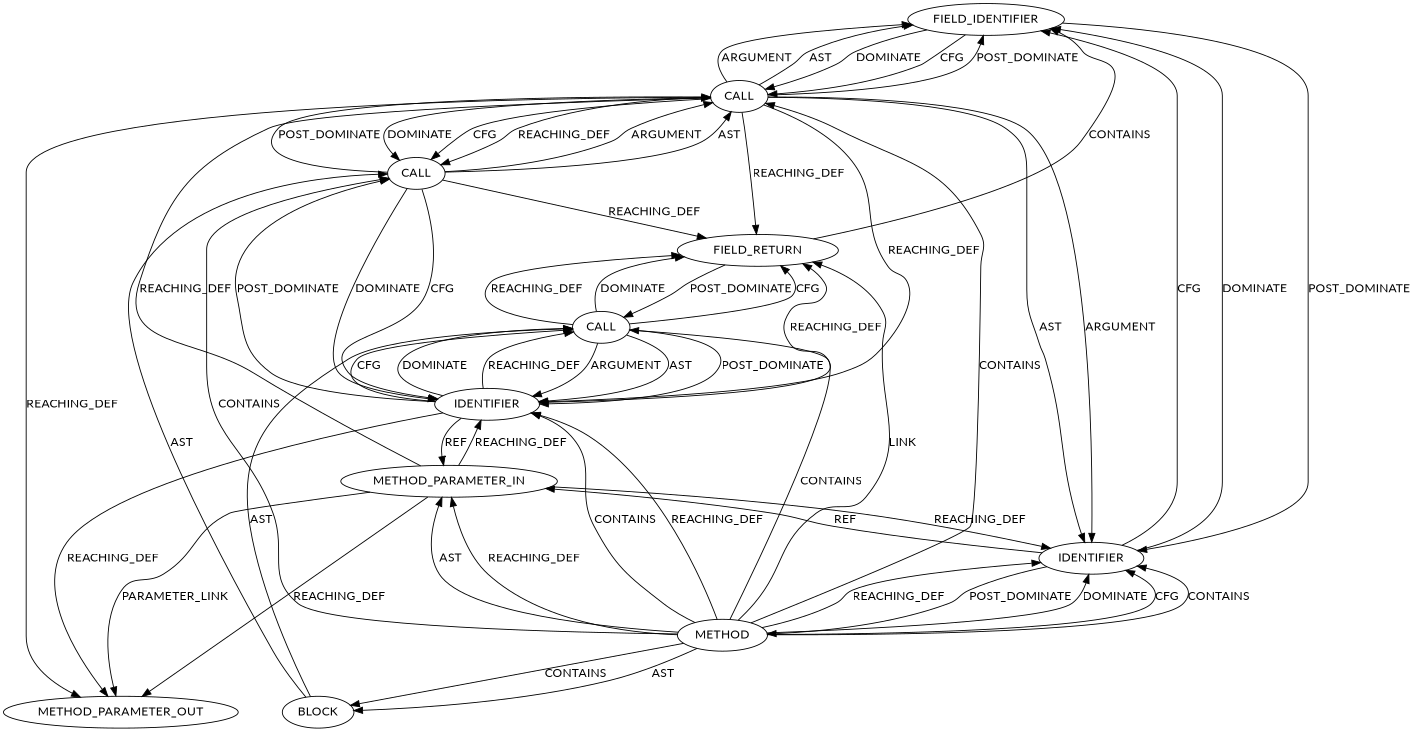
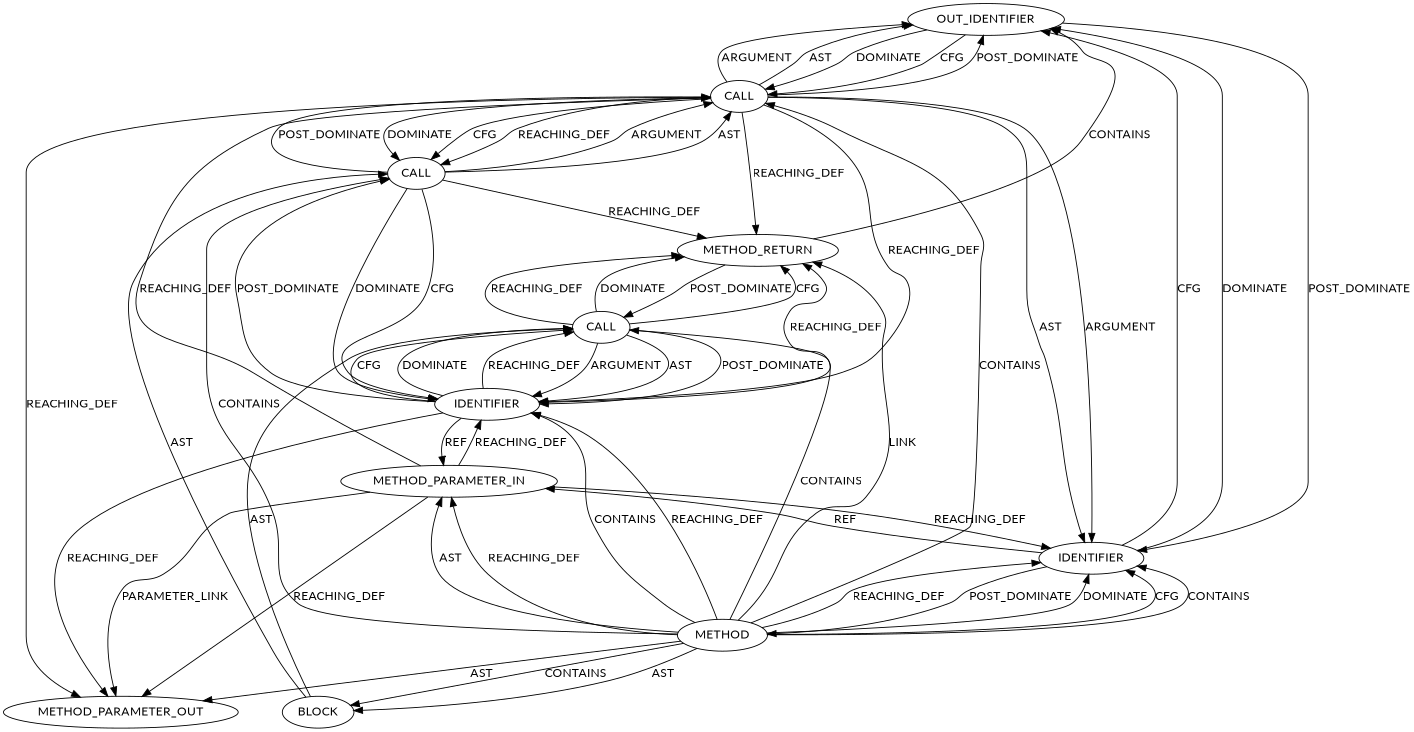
  digraph {
    fontname=Lato
    node [CODE=con COLUMN_NUMBER=2 LINE_NUMBER=1899 ORDER=1 fontname=Lato NAME=con TYPE_FULL_NAME="ceph_connection*"]
    edge [fontname=Lato]
-   n1 [ARGUMENT_INDEX=2 CANONICAL_NAME=in_seq CODE=in_seq ORDER=2 label=FIELD_IDENTIFIER NAME="" TYPE_FULL_NAME=""]
+   n1 [ARGUMENT_INDEX=2 CANONICAL_NAME=in_seq CODE=in_seq ORDER=2 label=OUT_IDENTIFIER NAME="" TYPE_FULL_NAME=""]
    n2 [ARGUMENT_INDEX=1 CODE="con->in_seq" DISPATCH_TYPE=STATIC_DISPATCH METHOD_FULL_NAME="<operator>.indirectFieldAccess" NAME="<operator>.indirectFieldAccess" TYPE_FULL_NAME="<empty>" label=CALL]
    n3 [ARGUMENT_INDEX=1 label=IDENTIFIER]
    n4 [ARGUMENT_INDEX=1 COLUMN_NUMBER=24 LINE_NUMBER=1900 label=IDENTIFIER]
    n5 [CODE="struct ceph_connection *con" COLUMN_NUMBER=27 EVALUATION_STRATEGY=BY_VALUE INDEX=1 IS_VARIADIC=false LINE_NUMBER=1897 label=METHOD_PARAMETER_OUT]
-   n6 [CODE=RET COLUMN_NUMBER=1 EVALUATION_STRATEGY=BY_VALUE LINE_NUMBER=1897 ORDER=3 TYPE_FULL_NAME=void label=FIELD_RETURN NAME=""]
+   n6 [CODE=RET COLUMN_NUMBER=1 EVALUATION_STRATEGY=BY_VALUE LINE_NUMBER=1897 ORDER=3 TYPE_FULL_NAME=void label=METHOD_RETURN NAME=""]
    n7 [ARGUMENT_INDEX=-1 CODE="con->in_seq++" DISPATCH_TYPE=STATIC_DISPATCH METHOD_FULL_NAME="<operator>.postIncrement" NAME="<operator>.postIncrement" TYPE_FULL_NAME="<empty>" label=CALL]
    n8 [CODE="struct ceph_connection *con" COLUMN_NUMBER=27 EVALUATION_STRATEGY=BY_VALUE INDEX=1 IS_VARIADIC=false LINE_NUMBER=1897 label=METHOD_PARAMETER_IN]
    n9 [AST_PARENT_FULL_NAME="messenger_v2.c:<global>" AST_PARENT_TYPE=TYPE_DECL CODE="static void __finish_skip(struct ceph_connection *con)\n{\n	con->in_seq++;\n	prepare_read_preamble(con);\n}" COLUMN_NUMBER=1 COLUMN_NUMBER_END=1 FILENAME="messenger_v2.c" FULL_NAME=__finish_skip IS_EXTERNAL=false LINE_NUMBER=1897 LINE_NUMBER_END=1901 NAME=__finish_skip ORDER=85 SIGNATURE="void __finish_skip (ceph_connection*)" label=METHOD TYPE_FULL_NAME=""]
    n10 [ARGUMENT_INDEX=-1 CODE="prepare_read_preamble(con)" DISPATCH_TYPE=STATIC_DISPATCH LINE_NUMBER=1900 METHOD_FULL_NAME=prepare_read_preamble NAME=prepare_read_preamble ORDER=2 TYPE_FULL_NAME="<empty>" label=CALL]
    n11 [ARGUMENT_INDEX=-1 CODE="{\n	con->in_seq++;\n	prepare_read_preamble(con);\n}" COLUMN_NUMBER=1 LINE_NUMBER=1898 ORDER=2 TYPE_FULL_NAME=void label=BLOCK NAME=""]
    n1 -> n2 [label=DOMINATE]
    n1 -> n2 [label=CFG]
    n1 -> n3 [label=POST_DOMINATE]
    n2 -> n1 [label=POST_DOMINATE]
    n2 -> n1 [label=ARGUMENT]
    n2 -> n1 [label=AST]
    n2 -> n3 [label=AST]
    n2 -> n3 [label=ARGUMENT]
    n2 -> n4 [VARIABLE="con->in_seq" label=REACHING_DEF]
    n2 -> n5 [VARIABLE="con->in_seq" label=REACHING_DEF]
    n2 -> n6 [VARIABLE="con->in_seq" label=REACHING_DEF]
    n2 -> n7 [label=DOMINATE]
    n2 -> n7 [label=CFG]
    n2 -> n7 [VARIABLE="con->in_seq" label=REACHING_DEF]
    n3 -> n1 [label=CFG]
    n3 -> n1 [label=DOMINATE]
    n3 -> n8 [label=REF]
    n3 -> n9 [label=POST_DOMINATE]
    n4 -> n5 [VARIABLE=con label=REACHING_DEF]
    n4 -> n6 [VARIABLE=con label=REACHING_DEF]
    n4 -> n7 [label=POST_DOMINATE]
    n4 -> n8 [label=REF]
    n4 -> n10 [label=CFG]
    n4 -> n10 [label=DOMINATE]
    n4 -> n10 [VARIABLE=con label=REACHING_DEF]
    n6 -> n1 [label=CONTAINS]
    n6 -> n10 [label=POST_DOMINATE]
    n7 -> n2 [label=ARGUMENT]
    n7 -> n2 [label=AST]
    n7 -> n2 [label=POST_DOMINATE]
    n7 -> n4 [label=CFG]
    n7 -> n4 [label=DOMINATE]
    n7 -> n6 [VARIABLE="con->in_seq++" label=REACHING_DEF]
    n8 -> n2 [VARIABLE=con label=REACHING_DEF]
    n8 -> n3 [VARIABLE=con label=REACHING_DEF]
    n8 -> n4 [VARIABLE=con label=REACHING_DEF]
    n8 -> n5 [label=PARAMETER_LINK]
    n8 -> n5 [VARIABLE=con label=REACHING_DEF]
    n9 -> n2 [label=CONTAINS]
    n9 -> n3 [label=DOMINATE]
    n9 -> n3 [label=CFG]
    n9 -> n3 [label=CONTAINS]
    n9 -> n3 [label=REACHING_DEF]
    n9 -> n4 [label=CONTAINS]
    n9 -> n4 [label=REACHING_DEF]
+   n9 -> n5 [label=AST]
    n9 -> n6 [label=LINK]
    n9 -> n7 [label=CONTAINS]
    n9 -> n8 [label=REACHING_DEF]
    n9 -> n8 [label=AST]
    n9 -> n10 [label=CONTAINS]
    n9 -> n11 [label=CONTAINS]
    n9 -> n11 [label=AST]
    n10 -> n4 [label=ARGUMENT]
    n10 -> n4 [label=POST_DOMINATE]
    n10 -> n4 [label=AST]
    n10 -> n6 [label=CFG]
    n10 -> n6 [VARIABLE="prepare_read_preamble(con)" label=REACHING_DEF]
    n10 -> n6 [label=DOMINATE]
    n11 -> n7 [label=AST]
    n11 -> n10 [label=AST]
  }
